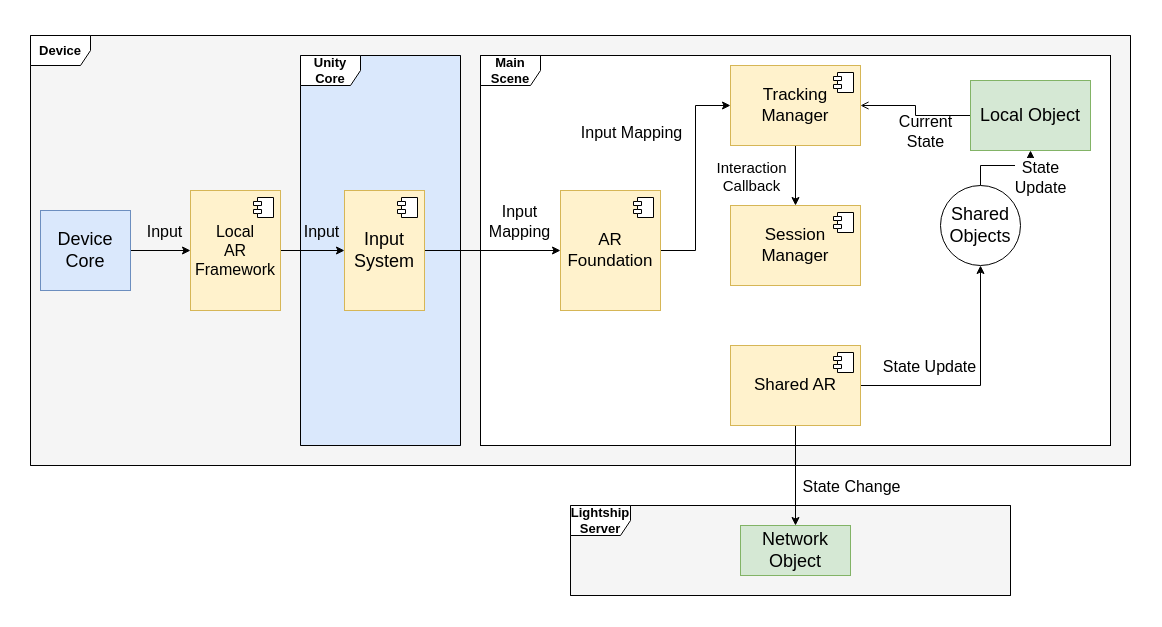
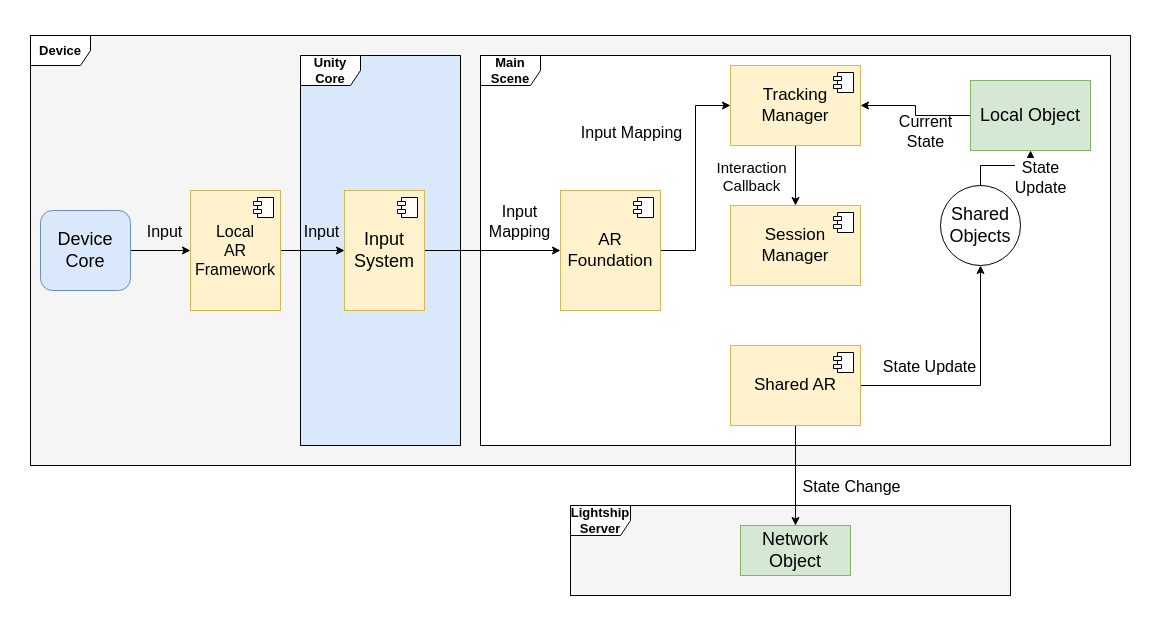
  <mxCell id="0" />
  <mxCell id="1" parent="0" />
  <mxCell id="2" value="" style="rounded=0;whiteSpace=wrap;html=1;strokeColor=none;" parent="1" vertex="1"><mxGeometry x="20" y="20" width="1120" height="585" as="geometry" /></mxCell>
  <mxCell id="3" value="" style="rounded=0;whiteSpace=wrap;html=1;fillColor=#f5f5f5;fontColor=#333333;strokeColor=#666666;" parent="1" vertex="1"><mxGeometry x="570" y="505" width="440" height="90" as="geometry" /></mxCell>
  <mxCell id="4" value="" style="rounded=0;whiteSpace=wrap;html=1;fillColor=#f5f5f5;fontColor=#333333;strokeColor=#666666;" parent="1" vertex="1"><mxGeometry x="30" y="35" width="1100" height="430" as="geometry" /></mxCell>
  <mxCell id="5" value="" style="rounded=0;whiteSpace=wrap;html=1;" parent="1" vertex="1"><mxGeometry x="480" y="55" width="630" height="390" as="geometry" /></mxCell>
  <mxCell id="6" value="" style="rounded=0;whiteSpace=wrap;html=1;fillColor=#dae8fc;strokeColor=#6c8ebf;" parent="1" vertex="1"><mxGeometry x="300" y="55" width="160" height="390" as="geometry" /></mxCell>
  <mxCell id="7" style="edgeStyle=orthogonalEdgeStyle;rounded=0;orthogonalLoop=1;jettySize=auto;html=1;exitX=1;exitY=0.5;exitDx=0;exitDy=0;entryX=0;entryY=0.5;entryDx=0;entryDy=0;" parent="1" source="9" target="14" edge="1"><mxGeometry relative="1" as="geometry" /></mxCell>
  <mxCell id="8" value="Input" style="edgeLabel;html=1;align=center;verticalAlign=middle;resizable=0;points=[];fontSize=16;labelBackgroundColor=none;" parent="7" vertex="1" connectable="0"><mxGeometry x="0.275" y="-1" relative="1" as="geometry"><mxPoint x="-1" y="-21" as="offset" /></mxGeometry></mxCell>
  <mxCell id="9" value="Local&lt;div&gt;AR Framework&lt;/div&gt;" style="html=1;dropTarget=0;whiteSpace=wrap;fillColor=#fff2cc;strokeColor=#d6b656;fontSize=16;" parent="1" vertex="1"><mxGeometry x="190" y="190" width="90" height="120" as="geometry" /></mxCell>
  <mxCell id="10" value="" style="shape=module;jettyWidth=8;jettyHeight=4;" parent="9" vertex="1"><mxGeometry x="1" width="20" height="20" relative="1" as="geometry"><mxPoint x="-27" y="7" as="offset" /></mxGeometry></mxCell>
  <mxCell id="11" value="Device" style="shape=umlFrame;whiteSpace=wrap;html=1;pointerEvents=0;fontStyle=1;fontSize=13;" parent="1" vertex="1"><mxGeometry x="30" y="35" width="1100" height="430" as="geometry" /></mxCell>
  <mxCell id="12" style="edgeStyle=orthogonalEdgeStyle;rounded=0;orthogonalLoop=1;jettySize=auto;html=1;exitX=1;exitY=0.5;exitDx=0;exitDy=0;entryX=0;entryY=0.5;entryDx=0;entryDy=0;" parent="1" source="14" target="20" edge="1"><mxGeometry relative="1" as="geometry" /></mxCell>
  <mxCell id="13" value="Input&lt;div&gt;Mapping&lt;/div&gt;" style="edgeLabel;html=1;align=center;verticalAlign=middle;resizable=0;points=[];fontSize=16;labelBackgroundColor=none;" parent="12" vertex="1" connectable="0"><mxGeometry x="0.233" y="-2" relative="1" as="geometry"><mxPoint x="10" y="-32" as="offset" /></mxGeometry></mxCell>
  <mxCell id="14" value="Input System" style="html=1;dropTarget=0;whiteSpace=wrap;fontSize=18;fillColor=#fff2cc;strokeColor=#d6b656;" parent="1" vertex="1"><mxGeometry x="344" y="190" width="80" height="120" as="geometry" /></mxCell>
  <mxCell id="15" value="" style="shape=module;jettyWidth=8;jettyHeight=4;" parent="14" vertex="1"><mxGeometry x="1" width="20" height="20" relative="1" as="geometry"><mxPoint x="-27" y="7" as="offset" /></mxGeometry></mxCell>
  <mxCell id="16" value="Unity&lt;div&gt;Core&lt;/div&gt;" style="shape=umlFrame;whiteSpace=wrap;html=1;pointerEvents=0;fontStyle=1;fontSize=13;" parent="1" vertex="1"><mxGeometry x="300" y="55" width="160" height="390" as="geometry" /></mxCell>
  <mxCell id="17" value="Main Scene" style="shape=umlFrame;whiteSpace=wrap;html=1;pointerEvents=0;fontStyle=1;fontSize=13;" parent="1" vertex="1"><mxGeometry x="480" y="55" width="630" height="390" as="geometry" /></mxCell>
  <mxCell id="18" style="edgeStyle=orthogonalEdgeStyle;rounded=0;orthogonalLoop=1;jettySize=auto;html=1;exitX=1;exitY=0.5;exitDx=0;exitDy=0;entryX=0;entryY=0.5;entryDx=0;entryDy=0;" parent="1" source="20" target="35" edge="1"><mxGeometry relative="1" as="geometry" /></mxCell>
  <mxCell id="19" value="Input Mapping" style="edgeLabel;html=1;align=center;verticalAlign=middle;resizable=0;points=[];fontSize=16;labelBackgroundColor=none;" parent="18" vertex="1" connectable="0"><mxGeometry x="0.037" y="-1" relative="1" as="geometry"><mxPoint x="-66" y="-43" as="offset" /></mxGeometry></mxCell>
  <mxCell id="20" value="AR Foundation" style="html=1;dropTarget=0;whiteSpace=wrap;fontSize=17;fillColor=#fff2cc;strokeColor=#d6b656;" parent="1" vertex="1"><mxGeometry x="560" y="190" width="100" height="120" as="geometry" /></mxCell>
  <mxCell id="21" value="" style="shape=module;jettyWidth=8;jettyHeight=4;" parent="20" vertex="1"><mxGeometry x="1" width="20" height="20" relative="1" as="geometry"><mxPoint x="-27" y="7" as="offset" /></mxGeometry></mxCell>
- <mxCell id="22" style="edgeStyle=orthogonalEdgeStyle;rounded=0;orthogonalLoop=1;jettySize=auto;html=1;exitX=0;exitY=0.5;exitDx=0;exitDy=0;entryX=1;entryY=0.5;entryDx=0;entryDy=0;endArrow=open;" parent="1" source="24" target="35" edge="1"><mxGeometry relative="1" as="geometry" /></mxCell>
+ <mxCell id="22" style="edgeStyle=orthogonalEdgeStyle;rounded=0;orthogonalLoop=1;jettySize=auto;html=1;exitX=0;exitY=0.5;exitDx=0;exitDy=0;entryX=1;entryY=0.5;entryDx=0;entryDy=0;" parent="1" source="24" target="35" edge="1"><mxGeometry relative="1" as="geometry" /></mxCell>
  <mxCell id="23" value="Current&lt;div&gt;State&lt;/div&gt;" style="edgeLabel;html=1;align=center;verticalAlign=middle;resizable=0;points=[];fontSize=16;labelBackgroundColor=none;" parent="22" vertex="1" connectable="0"><mxGeometry x="0.145" y="1" relative="1" as="geometry"><mxPoint x="13" y="24" as="offset" /></mxGeometry></mxCell>
  <mxCell id="24" value="Local Object" style="html=1;whiteSpace=wrap;fontSize=18;fillColor=#d5e8d4;strokeColor=#82b366;" parent="1" vertex="1"><mxGeometry x="970" y="80" width="120" height="70" as="geometry" /></mxCell>
  <mxCell id="25" value="Lightship Server" style="shape=umlFrame;whiteSpace=wrap;html=1;pointerEvents=0;fontStyle=1;fontSize=13;" parent="1" vertex="1"><mxGeometry x="570" y="505" width="440" height="90" as="geometry" /></mxCell>
  <mxCell id="26" value="Network Object" style="html=1;whiteSpace=wrap;fontSize=18;fillColor=#d5e8d4;strokeColor=#82b366;" parent="1" vertex="1"><mxGeometry x="740" y="525" width="110" height="50" as="geometry" /></mxCell>
  <mxCell id="27" style="edgeStyle=orthogonalEdgeStyle;rounded=0;orthogonalLoop=1;jettySize=auto;html=1;exitX=0.5;exitY=0;exitDx=0;exitDy=0;entryX=0.5;entryY=1;entryDx=0;entryDy=0;" parent="1" source="29" target="24" edge="1"><mxGeometry relative="1" as="geometry" /></mxCell>
  <mxCell id="28" value="State&lt;div&gt;Update&lt;/div&gt;" style="edgeLabel;html=1;align=center;verticalAlign=middle;resizable=0;points=[];fontSize=16;" parent="27" vertex="1" connectable="0"><mxGeometry x="0.2" y="-2" relative="1" as="geometry"><mxPoint x="28" y="9" as="offset" /></mxGeometry></mxCell>
  <mxCell id="29" value="Shared&lt;div&gt;Objects&lt;/div&gt;" style="ellipse;whiteSpace=wrap;html=1;aspect=fixed;fontSize=18;" parent="1" vertex="1"><mxGeometry x="940" y="185" width="80" height="80" as="geometry" /></mxCell>
  <mxCell id="30" style="edgeStyle=orthogonalEdgeStyle;rounded=0;orthogonalLoop=1;jettySize=auto;html=1;exitX=1;exitY=0.5;exitDx=0;exitDy=0;entryX=0;entryY=0.5;entryDx=0;entryDy=0;" parent="1" source="32" target="9" edge="1"><mxGeometry relative="1" as="geometry" /></mxCell>
  <mxCell id="31" value="Input" style="edgeLabel;html=1;align=center;verticalAlign=middle;resizable=0;points=[];fontSize=16;labelBackgroundColor=none;" parent="30" vertex="1" connectable="0"><mxGeometry x="-0.25" relative="1" as="geometry"><mxPoint x="10" y="-20" as="offset" /></mxGeometry></mxCell>
- <mxCell id="32" value="Device Core" style="rounded=0;whiteSpace=wrap;html=1;fontSize=18;fillColor=#dae8fc;strokeColor=#6c8ebf;" parent="1" vertex="1"><mxGeometry x="40" y="210" width="90" height="80" as="geometry" /></mxCell>
+ <mxCell id="32" value="Device Core" style="whiteSpace=wrap;html=1;fontSize=18;fillColor=#dae8fc;strokeColor=#6c8ebf;rounded=1;" parent="1" vertex="1"><mxGeometry x="40" y="210" width="90" height="80" as="geometry" /></mxCell>
  <mxCell id="33" style="edgeStyle=orthogonalEdgeStyle;rounded=0;orthogonalLoop=1;jettySize=auto;html=1;exitX=0.5;exitY=1;exitDx=0;exitDy=0;entryX=0.5;entryY=0;entryDx=0;entryDy=0;" parent="1" source="35" target="37" edge="1"><mxGeometry relative="1" as="geometry" /></mxCell>
  <mxCell id="34" value="Interaction&lt;div&gt;Callback&lt;/div&gt;" style="edgeLabel;html=1;align=center;verticalAlign=middle;resizable=0;points=[];fontSize=15;labelBackgroundColor=none;" parent="33" vertex="1" connectable="0"><mxGeometry x="-0.32" relative="1" as="geometry"><mxPoint x="-45" y="10" as="offset" /></mxGeometry></mxCell>
  <mxCell id="35" value="Tracking Manager" style="html=1;dropTarget=0;whiteSpace=wrap;fontSize=17;fillColor=#fff2cc;strokeColor=#d6b656;" parent="1" vertex="1"><mxGeometry x="730" y="65" width="130" height="80" as="geometry" /></mxCell>
  <mxCell id="36" value="" style="shape=module;jettyWidth=8;jettyHeight=4;" parent="35" vertex="1"><mxGeometry x="1" width="20" height="20" relative="1" as="geometry"><mxPoint x="-27" y="7" as="offset" /></mxGeometry></mxCell>
  <mxCell id="37" value="Session Manager" style="html=1;dropTarget=0;whiteSpace=wrap;fontSize=17;fillColor=#fff2cc;strokeColor=#d6b656;" parent="1" vertex="1"><mxGeometry x="730" y="205" width="130" height="80" as="geometry" /></mxCell>
  <mxCell id="38" value="" style="shape=module;jettyWidth=8;jettyHeight=4;" parent="37" vertex="1"><mxGeometry x="1" width="20" height="20" relative="1" as="geometry"><mxPoint x="-27" y="7" as="offset" /></mxGeometry></mxCell>
  <mxCell id="39" style="edgeStyle=orthogonalEdgeStyle;rounded=0;orthogonalLoop=1;jettySize=auto;html=1;exitX=1;exitY=0.5;exitDx=0;exitDy=0;entryX=0.5;entryY=1;entryDx=0;entryDy=0;" parent="1" source="43" target="29" edge="1"><mxGeometry relative="1" as="geometry" /></mxCell>
  <mxCell id="40" value="State Update" style="edgeLabel;html=1;align=center;verticalAlign=middle;resizable=0;points=[];fontSize=16;" parent="39" vertex="1" connectable="0"><mxGeometry x="-0.392" y="1" relative="1" as="geometry"><mxPoint x="-5" y="-19" as="offset" /></mxGeometry></mxCell>
  <mxCell id="41" style="edgeStyle=orthogonalEdgeStyle;rounded=0;orthogonalLoop=1;jettySize=auto;html=1;exitX=0.5;exitY=1;exitDx=0;exitDy=0;entryX=0.5;entryY=0;entryDx=0;entryDy=0;" parent="1" source="43" target="26" edge="1"><mxGeometry relative="1" as="geometry" /></mxCell>
  <mxCell id="42" value="State Change" style="edgeLabel;html=1;align=center;verticalAlign=middle;resizable=0;points=[];fontSize=16;labelBackgroundColor=none;" parent="41" vertex="1" connectable="0"><mxGeometry x="0.22" y="-1" relative="1" as="geometry"><mxPoint x="56" y="-1" as="offset" /></mxGeometry></mxCell>
  <mxCell id="43" value="Shared AR" style="html=1;dropTarget=0;whiteSpace=wrap;fontSize=17;fillColor=#fff2cc;strokeColor=#d6b656;" parent="1" vertex="1"><mxGeometry x="730" y="345" width="130" height="80" as="geometry" /></mxCell>
  <mxCell id="44" value="" style="shape=module;jettyWidth=8;jettyHeight=4;" parent="43" vertex="1"><mxGeometry x="1" width="20" height="20" relative="1" as="geometry"><mxPoint x="-27" y="7" as="offset" /></mxGeometry></mxCell>
